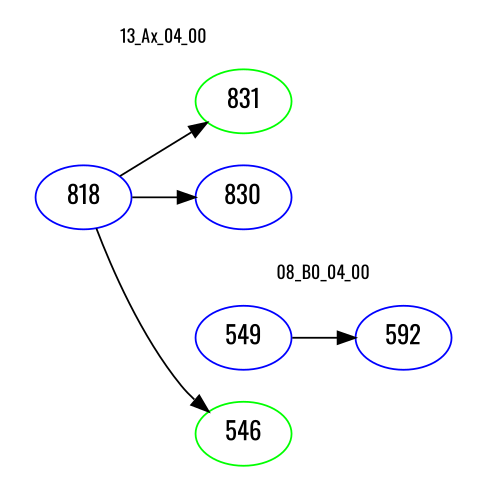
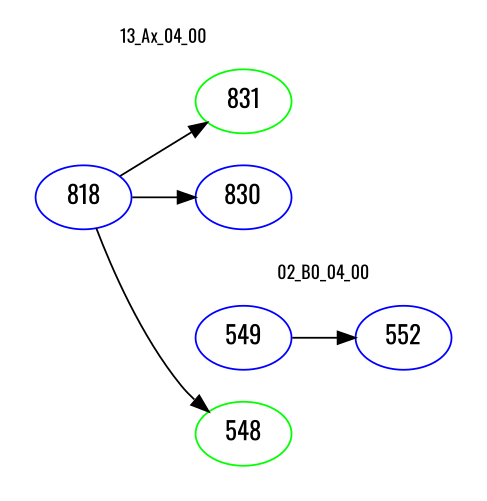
  digraph {
    fontname=Oswald
    rankdir=LR
    node [color=blue fontname=Oswald]
    edge [color=black fontname=Oswald]
    n1 [label=818]
    n2 [label=830]
    n3 [color=green label=831]
    n4 [label=549]
-   n5 [color=green label=546]
-   n6 [label=592]
+   n5 [color=green label=548]
+   n6 [label=552]
    subgraph cluster_1 {
      color=white
      fontsize=10
      label="13_Ax_04_00"
      n1
      n2
      n3
    }
    subgraph cluster_2 {
      color=white
      fontsize=10
-     label="08_B0_04_00"
+     label="02_B0_04_00"
      n4
      n5
      n6
    }
    n1 -> n2
    n1 -> n3
    n1 -> n5
    n4 -> n6
  }
